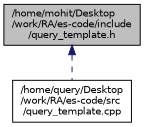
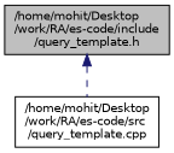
  digraph {
    node [color=black fontname=Helvetica fontsize=10 shape=record style=filled]
    n1 [fillcolor=grey75 fontcolor=black height=0.2 label="/home/mohit/Desktop\l/work/RA/es-code/include\l/query_template.h" width=0.4]
-   n2 [fillcolor=white height=0.2 label="/home/query/Desktop\l/work/RA/es-code/src\l/query_template.cpp" width=0.4]
+   n2 [fillcolor=white height=0.2 label="/home/mohit/Desktop\l/work/RA/es-code/src\l/query_template.cpp" width=0.4]
    n1 -> n2 [color=midnightblue dir=back fontname=Helvetica fontsize=10 labelfontname=Helvetica labelfontsize=10 style=dashed]
  }
